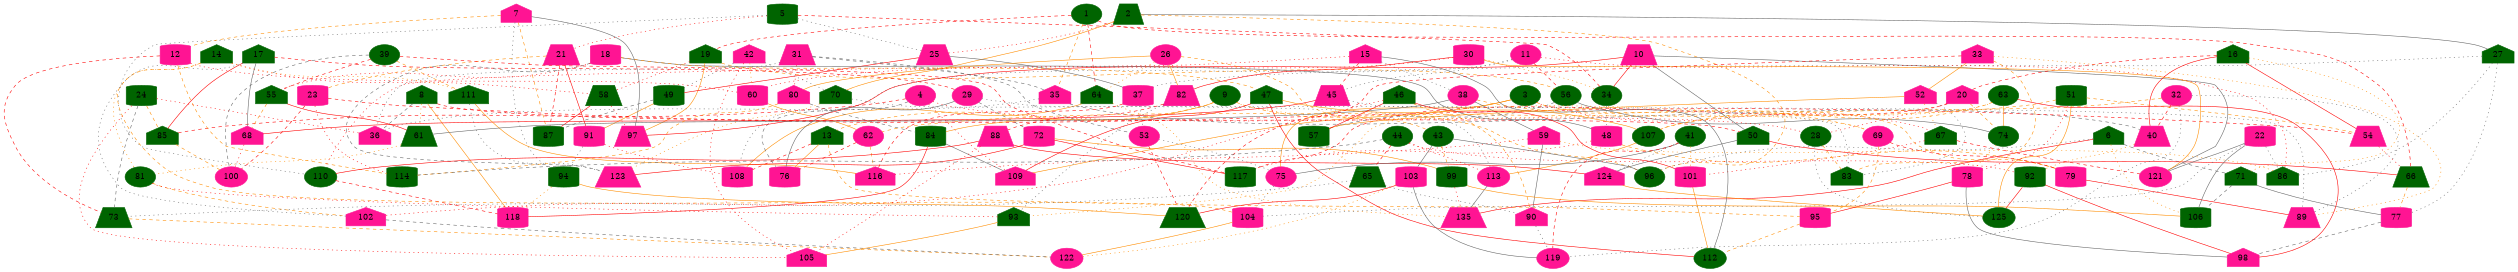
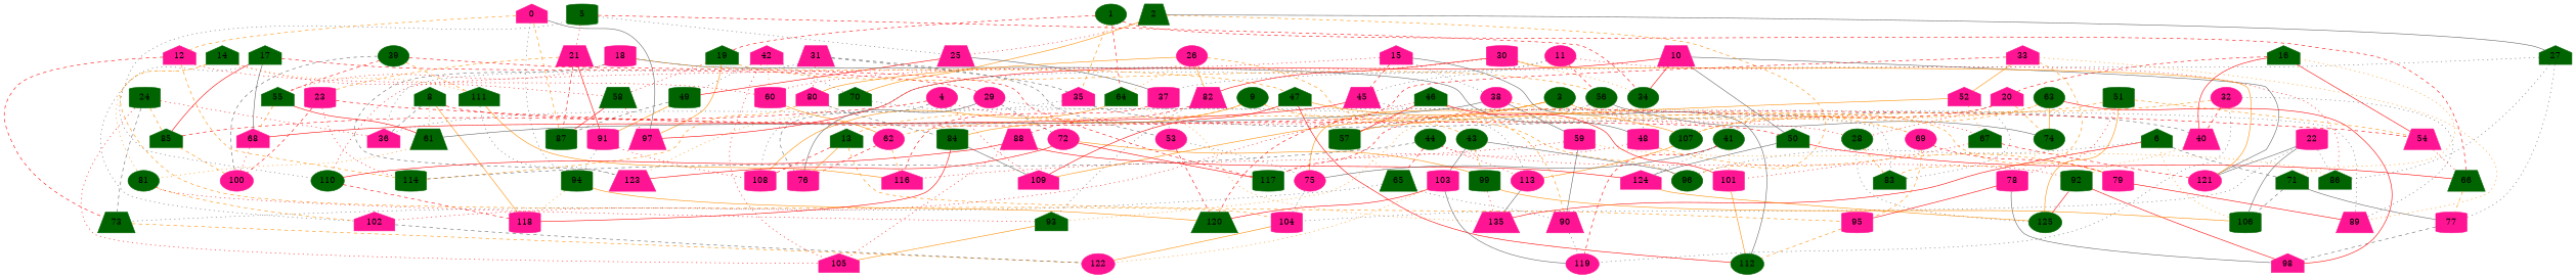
  graph {
    node [color=deeppink shape=house style=filled]
    edge [color=red style=dotted]
    1 [color=darkgreen shape=ellipse]
    19 [color=darkgreen]
    35
    64 [color=darkgreen]
    66 [color=darkgreen shape=trapezium]
    97 [shape=trapezium]
    56 [color=darkgreen shape=ellipse]
    58 [color=darkgreen shape=trapezium]
    36
    40 [shape=trapezium]
    n11 [label=135 shape=trapezium]
    108 [shape=cylinder]
    77 [shape=cylinder]
    2 [color=darkgreen shape=trapezium]
    25 [shape=trapezium]
    27 [color=darkgreen]
    70 [color=darkgreen]
    96 [color=darkgreen shape=ellipse]
    37 [shape=cylinder]
    49 [color=darkgreen shape=cylinder]
    86 [color=darkgreen]
    123 [shape=trapezium]
    113 [shape=ellipse]
    3 [color=darkgreen shape=ellipse]
    67 [color=darkgreen]
    75 [shape=ellipse]
    79 [shape=cylinder]
    109
    121 [shape=ellipse]
    101 [shape=cylinder]
    104 [shape=cylinder]
    89 [shape=trapezium]
    4 [shape=ellipse]
    28 [color=darkgreen shape=ellipse]
    76 [shape=cylinder]
    85 [color=darkgreen]
    83 [color=darkgreen]
    125 [color=darkgreen shape=ellipse]
    100 [shape=ellipse]
    5 [color=darkgreen shape=cylinder]
    21 [shape=trapezium]
    34 [color=darkgreen shape=ellipse]
    110 [color=darkgreen shape=ellipse]
    87 [color=darkgreen shape=cylinder]
    23 [shape=cylinder]
    91 [shape=cylinder]
    48 [shape=cylinder]
    118 [shape=cylinder]
    6 [color=darkgreen]
    71 [color=darkgreen]
    106 [color=darkgreen shape=cylinder]
-   12 [shape=cylinder]
-   7
+   12
+   7 [label=0]
    94 [color=darkgreen shape=cylinder]
    60 [shape=cylinder]
    73 [color=darkgreen shape=trapezium]
    114 [color=darkgreen shape=cylinder]
    120 [color=darkgreen shape=trapezium]
    8 [color=darkgreen]
    50 [color=darkgreen]
    61 [color=darkgreen shape=trapezium]
    124
    81 [color=darkgreen shape=ellipse]
    9 [color=darkgreen shape=ellipse]
    13 [color=darkgreen]
    69 [shape=ellipse]
    84 [color=darkgreen shape=cylinder]
    95 [shape=cylinder]
    10 [shape=trapezium]
    11 [shape=ellipse]
    45 [shape=trapezium]
    68
    74 [color=darkgreen shape=ellipse]
    57 [color=darkgreen shape=cylinder]
    62 [shape=ellipse]
    122 [shape=ellipse]
    112 [color=darkgreen shape=ellipse]
    14 [color=darkgreen]
    111 [color=darkgreen]
    102
    93 [color=darkgreen]
    116
    15
    38 [shape=ellipse]
-   59
+   59 [shape=cylinder]
    16 [color=darkgreen]
    20
    54 [shape=trapezium]
    117 [color=darkgreen shape=cylinder]
    92 [color=darkgreen shape=cylinder]
    17 [color=darkgreen]
    29 [shape=ellipse]
-   72 [shape=cylinder]
+   72 [shape=ellipse]
    18 [shape=cylinder]
    47 [color=darkgreen]
    55 [color=darkgreen]
    107 [color=darkgreen shape=ellipse]
    78 [shape=cylinder]
    22 [shape=cylinder]
    24 [color=darkgreen shape=cylinder]
    105
    53 [shape=ellipse]
    26 [shape=ellipse]
    43 [color=darkgreen shape=ellipse]
    80
    82 [shape=trapezium]
    99 [color=darkgreen shape=cylinder]
    103 [shape=cylinder]
    88 [shape=trapezium]
    98
    30 [shape=cylinder]
    31 [shape=trapezium]
    32 [shape=ellipse]
    119 [shape=ellipse]
    33
    52
-   90
+   90 [shape=trapezium]
    39 [color=darkgreen shape=ellipse]
    41 [color=darkgreen shape=ellipse]
    42
    44 [color=darkgreen shape=ellipse]
    65 [color=darkgreen shape=trapezium]
    46 [color=darkgreen]
    51 [color=darkgreen shape=cylinder]
    63 [color=darkgreen shape=ellipse]
    1 -- 19 [style=dashed]
    1 -- 35 [color=darkorange style=dashed]
    1 -- 64 [style=dashed]
    1 -- 66 [style=dashed]
    19 -- 97 [color=darkorange style=solid]
    19 -- 56 [color=darkorange style=dashed]
    19 -- 58
    35 -- 36 [color=gray40]
    35 -- 40 [color=gray40 style=dashed]
    64 -- n11 [color=darkorange]
    64 -- 108 [color=darkorange style=solid]
    66 -- 77 [color=darkorange style=dashed]
    56 -- 74 [color=gray40 style=solid]
    56 -- 57 [color=gray40 style=dashed]
    58 -- 97
    58 -- 87 [style=solid]
    40 -- 92 [color=darkorange]
    77 -- 98 [color=gray40 style=dashed]
    2 -- 25
    2 -- 27 [color=gray40 style=solid]
    2 -- 70 [color=darkorange style=solid]
    2 -- 96 [color=darkorange style=dashed]
    25 -- 37 [color=gray40 style=solid]
    25 -- 49 [style=solid]
    27 -- 77 [color=gray40]
    27 -- 37 [color=gray40]
    27 -- 86 [color=gray40]
    70 -- 123 [color=darkorange]
    70 -- 113 [color=gray40]
    37 -- 116 [style=dashed]
    37 -- 53 [color=gray40]
    49 -- 87 [color=gray40 style=dashed]
    49 -- 91 [color=darkorange style=solid]
    113 -- n11 [color=gray40 style=solid]
    3 -- 67
    3 -- 75 [color=darkorange style=solid]
    3 -- 79 [color=darkorange style=dashed]
    3 -- 109 [color=darkorange style=solid]
    67 -- 121 [style=dashed]
    67 -- 101
    75 -- 104 [color=gray40]
    79 -- 89 [style=solid]
    101 -- 112 [color=darkorange style=solid]
    104 -- 122 [color=darkorange style=solid]
    4 -- 109
    4 -- 28
    4 -- 76 [color=gray40 style=dashed]
    4 -- 85 [style=dashed]
    28 -- 83 [color=darkorange style=dashed]
    28 -- 125 [color=gray40]
    85 -- 100 [color=darkorange style=dashed]
    5 -- 25 [color=gray40]
    5 -- 21
    5 -- 34 [style=dashed]
    5 -- 110 [color=gray40]
    21 -- 87 [style=dashed]
    21 -- 23 [color=darkorange style=dashed]
    21 -- 91 [style=solid]
    34 -- 48 [color=gray40]
    110 -- 118 [style=dashed]
    23 -- 100 [style=dashed]
    23 -- 114
    23 -- 54 [style=dashed]
    91 -- 108
    91 -- 94 [color=gray40]
    48 -- 79 [color=darkorange style=dashed]
    48 -- 117
    6 -- n11 [style=solid]
    6 -- 96 [color=gray40]
    6 -- 71 [color=gray40 style=dashed]
    6 -- 106 [color=darkorange]
    71 -- 77 [color=gray40 style=solid]
    71 -- 106 [color=gray40 style=dashed]
    12 -- 60
    12 -- 73 [style=dashed]
    12 -- 114 [color=darkorange style=dashed]
    7 -- 97 [color=gray40 style=solid]
    7 -- 87 [color=darkorange style=dashed]
    7 -- 12 [color=darkorange style=dashed]
    7 -- 94 [color=gray40]
    94 -- 118 [color=darkorange]
    94 -- 120 [color=darkorange style=solid]
    60 -- 62 [color=darkorange style=solid]
    73 -- 122 [color=darkorange style=dashed]
    8 -- 36 [color=gray40 style=dashed]
    8 -- 118 [color=darkorange style=solid]
    8 -- 50 [style=dashed]
    8 -- 61 [color=darkorange]
    50 -- 66 [style=solid]
    50 -- 124 [color=gray40 style=solid]
    61 -- 81 [color=darkorange]
    124 -- 125 [color=darkorange style=solid]
    81 -- 102 [color=darkorange style=dashed]
    81 -- 93
    9 -- 96 [color=darkorange style=dashed]
    9 -- 13 [color=darkorange style=dashed]
    9 -- 69 [color=darkorange]
    9 -- 84 [color=darkorange style=solid]
    13 -- 108 [style=dashed]
    13 -- 76 [color=darkorange style=solid]
    13 -- 95 [color=darkorange style=dashed]
    69 -- 79 [style=dashed]
    69 -- 95 [color=darkorange style=dashed]
    84 -- 109 [color=gray40 style=solid]
    84 -- 118 [style=solid]
    95 -- 112 [color=darkorange style=dashed]
    10 -- 97 [style=solid]
    10 -- 121 [color=gray40 style=solid]
    10 -- 34 [style=solid]
    10 -- 50 [color=gray40 style=solid]
    11 -- 56 [style=dashed]
    11 -- 108 [color=gray40]
    11 -- 86
    11 -- 45 [color=gray40]
    45 -- 89 [color=gray40]
    45 -- 68 [style=solid]
    68 -- 100
    74 -- 78 [color=darkorange]
    57 -- 65 [color=darkorange]
    62 -- 76 [style=dashed]
    62 -- 116 [color=darkorange style=dashed]
    14 -- 58
    14 -- 104 [color=darkorange style=dashed]
    14 -- 81 [color=darkorange]
    14 -- 111 [color=darkorange]
    111 -- 123 [color=gray40]
    111 -- 116 [color=darkorange style=solid]
    102 -- 122 [color=gray40 style=dashed]
    93 -- 105 [color=darkorange style=solid]
    15 -- 110
    15 -- 45 [style=dashed]
    15 -- 112 [color=gray40 style=solid]
    15 -- 38 [color=gray40]
    38 -- 61 [color=gray40 style=solid]
    38 -- 69 [color=darkorange style=dashed]
    38 -- 59 [color=gray40 style=solid]
    59 -- 86 [color=darkorange]
    59 -- 116
    59 -- 90 [color=gray40 style=solid]
    16 -- 40 [style=solid]
    16 -- 71 [color=darkorange]
    16 -- 20 [style=dashed]
    16 -- 54 [style=solid]
    20 -- 28
    20 -- 74 [color=darkorange style=dashed]
    20 -- 117 [style=dashed]
    54 -- 66
    92 -- 125 [style=solid]
    92 -- 98 [style=solid]
    17 -- 85 [style=solid]
    17 -- 68 [color=gray40 style=solid]
    17 -- 102 [color=gray40]
    17 -- 29 [style=dashed]
    29 -- 76 [color=gray40 style=solid]
    29 -- 83 [color=gray40]
    29 -- 72 [color=gray40 style=dashed]
    72 -- 123 [style=solid]
    72 -- 117 [style=solid]
    72 -- 99 [color=darkorange style=solid]
    18 -- 123 [color=gray40 style=dashed]
    18 -- 48 [color=gray40 style=solid]
    18 -- 47 [color=darkorange style=dashed]
    18 -- 55
    47 -- 109 [style=solid]
    47 -- 112 [style=solid]
    47 -- 107 [color=darkorange style=solid]
    55 -- 61 [style=solid]
    55 -- 68 [color=darkorange style=dashed]
    107 -- 113 [color=darkorange style=solid]
    78 -- 95 [style=solid]
    78 -- 98 [color=gray40 style=solid]
    22 -- 86 [color=gray40]
    22 -- 121 [color=gray40 style=solid]
    22 -- 104 [color=gray40]
    22 -- 106 [color=gray40 style=solid]
    24 -- 36
    24 -- 85 [color=darkorange style=dashed]
    24 -- 73 [color=gray40 style=dashed]
    24 -- 105
    53 -- 75 [color=gray40]
    53 -- 120 [style=dashed]
    26 -- 64 [color=darkorange]
    26 -- 43 [color=darkorange style=dashed]
    26 -- 80 [color=darkorange style=solid]
    26 -- 82 [color=darkorange style=solid]
    43 -- 96 [color=gray40 style=solid]
    43 -- 99 [color=darkorange style=dashed]
    43 -- 103 [color=gray40 style=solid]
    80 -- 114 [color=darkorange style=dashed]
    80 -- 84 [color=gray40 style=dashed]
    82 -- 93 [color=gray40]
    82 -- 88 [style=dashed]
    99 -- n11
    99 -- 106 [color=darkorange style=solid]
    103 -- 120 [style=solid]
    103 -- 122 [color=darkorange]
    103 -- 119 [color=gray40 style=solid]
    88 -- 110 [style=solid]
    88 -- 124 [style=solid]
    88 -- 105
    30 -- 121 [color=darkorange style=solid]
    30 -- 34 [color=darkorange]
    30 -- 60
    30 -- 82 [style=solid]
    31 -- 35 [color=gray40 style=dashed]
    31 -- 36 [color=gray40]
    31 -- 53 [color=gray40 style=dashed]
    31 -- 80
    32 -- 40 [style=dashed]
    32 -- 89 [color=gray40]
    32 -- 107 [color=darkorange style=dashed]
    32 -- 119 [color=gray40]
    33 -- 89 [color=darkorange]
    33 -- 83 [color=darkorange style=dashed]
    33 -- 120 [style=dashed]
    33 -- 52 [color=darkorange style=solid]
    52 -- 67 [color=darkorange]
    52 -- 83 [color=gray40]
    52 -- 57 [color=darkorange style=solid]
    90 -- 119 [color=gray40]
    39 -- 100 [color=gray40 style=dashed]
    39 -- 111 [color=darkorange style=dashed]
    39 -- 117 [style=dashed]
    39 -- 55 [style=dashed]
    41 -- 75 [color=gray40 style=solid]
    41 -- 101 [color=darkorange]
    41 -- 124 [color=gray40]
    41 -- 119 [style=dashed]
    42 -- 70 [color=gray40]
    42 -- 49 [color=gray40]
    42 -- 60 [color=darkorange]
    42 -- 105
    44 -- 113
    44 -- 114 [color=gray40 style=dashed]
    44 -- 92
    44 -- 65 [style=dashed]
    65 -- 73 [color=gray40]
    65 -- 90 [color=gray40]
    46 -- 101 [style=solid]
    46 -- 57 [style=solid]
    46 -- 102
    46 -- 90 [color=darkorange style=dashed]
    51 -- 125 [color=darkorange style=solid]
    51 -- 62 [color=darkorange style=dashed]
    51 -- 54 [color=darkorange style=dashed]
    51 -- 78
    63 -- 74 [color=darkorange style=solid]
    63 -- 93 [color=darkorange]
    63 -- 107 [color=darkorange style=dashed]
    63 -- 98 [style=solid]
  }
